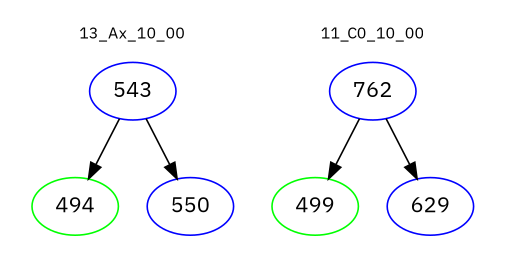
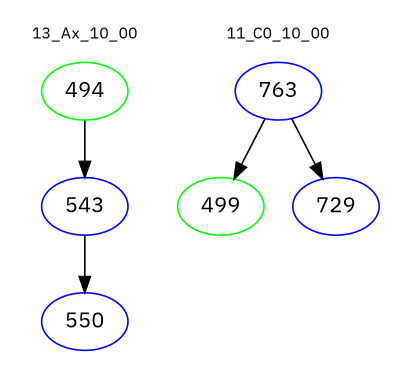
  digraph {
    fontname="IBM Plex Sans"
    node [color=blue fontname="IBM Plex Sans"]
    edge [color=black fontname="IBM Plex Sans"]
    n1 [label=543]
    n2 [color=green label=494]
    n3 [label=550]
-   n4 [label=762]
+   n4 [label=763]
    n5 [color=green label=499]
-   n6 [label=629]
+   n6 [label=729]
    subgraph cluster_1 {
      color=white
      fontsize=10
      label="13_Ax_10_00"
      n1
      n2
      n3
    }
    subgraph cluster_2 {
      color=white
      fontsize=10
      label="11_C0_10_00"
      n4
      n5
      n6
    }
-   n1 -> n2
+   n2 -> n1
    n1 -> n3
    n4 -> n5
    n4 -> n6
  }
